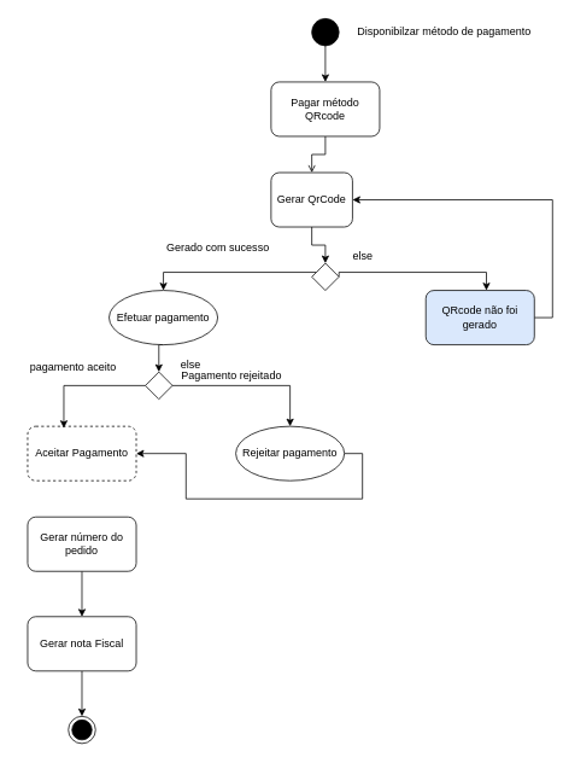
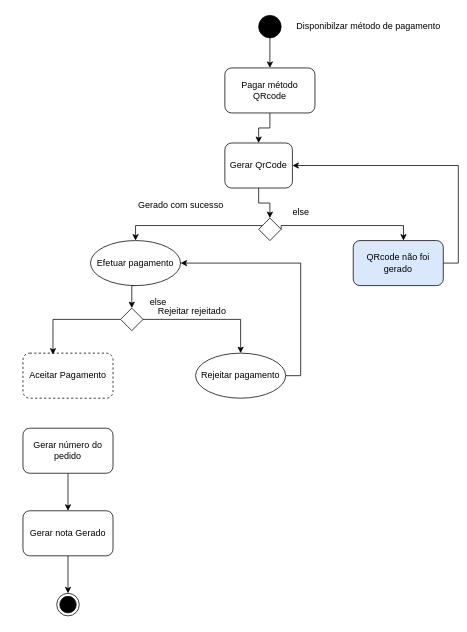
  <mxCell id="0" />
  <mxCell id="1" parent="0" />
  <mxCell id="2" style="edgeStyle=orthogonalEdgeStyle;rounded=0;orthogonalLoop=1;jettySize=auto;html=1;exitX=0.5;exitY=1;exitDx=0;exitDy=0;entryX=0.5;entryY=0;entryDx=0;entryDy=0;" edge="1" parent="1" source="3" target="6"><mxGeometry relative="1" as="geometry" /></mxCell>
  <mxCell id="3" value="" style="ellipse;fillColor=strokeColor;html=1;" vertex="1" parent="1"><mxGeometry x="344" y="20" width="30" height="30" as="geometry" /></mxCell>
  <mxCell id="4" value="" style="ellipse;html=1;shape=endState;fillColor=strokeColor;" vertex="1" parent="1"><mxGeometry x="75" y="790" width="30" height="30" as="geometry" /></mxCell>
- <mxCell id="5" style="edgeStyle=orthogonalEdgeStyle;rounded=0;orthogonalLoop=1;jettySize=auto;html=1;exitX=0.5;exitY=1;exitDx=0;exitDy=0;endArrow=open;" edge="1" parent="1" source="6" target="12"><mxGeometry relative="1" as="geometry" /></mxCell>
+ <mxCell id="5" style="edgeStyle=orthogonalEdgeStyle;rounded=0;orthogonalLoop=1;jettySize=auto;html=1;exitX=0.5;exitY=1;exitDx=0;exitDy=0;" edge="1" parent="1" source="6" target="12"><mxGeometry relative="1" as="geometry" /></mxCell>
  <mxCell id="6" value="Pagar método QRcode" style="rounded=1;whiteSpace=wrap;html=1;" vertex="1" parent="1"><mxGeometry x="299" y="90" width="120" height="60" as="geometry" /></mxCell>
  <mxCell id="7" value="Disponibilzar método de pagamento" style="text;html=1;align=center;verticalAlign=middle;resizable=0;points=[];autosize=1;strokeColor=none;fillColor=none;" vertex="1" parent="1"><mxGeometry x="380" y="20" width="220" height="30" as="geometry" /></mxCell>
  <mxCell id="8" style="edgeStyle=orthogonalEdgeStyle;rounded=0;orthogonalLoop=1;jettySize=auto;html=1;entryX=0.5;entryY=0;entryDx=0;entryDy=0;" edge="1" parent="1" source="10" target="14"><mxGeometry relative="1" as="geometry"><Array as="points"><mxPoint x="180" y="300" /></Array></mxGeometry></mxCell>
  <mxCell id="9" style="edgeStyle=orthogonalEdgeStyle;rounded=0;orthogonalLoop=1;jettySize=auto;html=1;exitX=1;exitY=0.5;exitDx=0;exitDy=0;entryX=0.558;entryY=0;entryDx=0;entryDy=0;entryPerimeter=0;" edge="1" parent="1" source="10" target="16"><mxGeometry relative="1" as="geometry"><mxPoint x="540" y="305" as="targetPoint" /><Array as="points"><mxPoint x="374" y="300" /><mxPoint x="537" y="300" /></Array></mxGeometry></mxCell>
  <mxCell id="10" value="" style="rhombus;" vertex="1" parent="1"><mxGeometry x="344" y="290" width="30" height="30" as="geometry" /></mxCell>
  <mxCell id="11" style="edgeStyle=orthogonalEdgeStyle;rounded=0;orthogonalLoop=1;jettySize=auto;html=1;exitX=0.5;exitY=1;exitDx=0;exitDy=0;entryX=0.5;entryY=0;entryDx=0;entryDy=0;" edge="1" parent="1" source="12" target="10"><mxGeometry relative="1" as="geometry" /></mxCell>
  <mxCell id="12" value="Gerar QrCode" style="rounded=1;whiteSpace=wrap;html=1;" vertex="1" parent="1"><mxGeometry x="299" y="190" width="90" height="60" as="geometry" /></mxCell>
  <mxCell id="13" style="edgeStyle=orthogonalEdgeStyle;rounded=0;orthogonalLoop=1;jettySize=auto;html=1;exitX=0.5;exitY=1;exitDx=0;exitDy=0;entryX=0.5;entryY=0;entryDx=0;entryDy=0;" edge="1" parent="1" source="14" target="27"><mxGeometry relative="1" as="geometry" /></mxCell>
  <mxCell id="14" value="Efetuar pagamento" style="ellipse;whiteSpace=wrap;html=1;" vertex="1" parent="1"><mxGeometry x="120" y="320" width="120" height="60" as="geometry" /></mxCell>
  <mxCell id="15" style="edgeStyle=orthogonalEdgeStyle;rounded=0;orthogonalLoop=1;jettySize=auto;html=1;exitX=1;exitY=0.5;exitDx=0;exitDy=0;entryX=1;entryY=0.5;entryDx=0;entryDy=0;" edge="1" parent="1" source="16" target="12"><mxGeometry relative="1" as="geometry" /></mxCell>
  <mxCell id="16" value="QRcode não foi gerado" style="rounded=1;whiteSpace=wrap;html=1;fillColor=#dae8fc;" vertex="1" parent="1"><mxGeometry x="470" y="320" width="120" height="60" as="geometry" /></mxCell>
  <mxCell id="17" value="Gerado com sucesso" style="text;html=1;align=center;verticalAlign=middle;resizable=0;points=[];autosize=1;strokeColor=none;fillColor=none;" vertex="1" parent="1"><mxGeometry x="170" y="258" width="140" height="30" as="geometry" /></mxCell>
  <mxCell id="18" value="else" style="text;html=1;align=center;verticalAlign=middle;resizable=0;points=[];autosize=1;strokeColor=none;fillColor=none;" vertex="1" parent="1"><mxGeometry x="375" y="268" width="50" height="30" as="geometry" /></mxCell>
  <mxCell id="19" style="edgeStyle=orthogonalEdgeStyle;rounded=0;orthogonalLoop=1;jettySize=auto;html=1;exitX=1;exitY=0.5;exitDx=0;exitDy=0;" edge="1" parent="1"><mxGeometry relative="1" as="geometry" /></mxCell>
  <mxCell id="20" style="edgeStyle=orthogonalEdgeStyle;rounded=0;orthogonalLoop=1;jettySize=auto;html=1;exitX=0.5;exitY=1;exitDx=0;exitDy=0;entryX=0.5;entryY=0;entryDx=0;entryDy=0;" edge="1" parent="1" source="22" target="24"><mxGeometry relative="1" as="geometry" /></mxCell>
- <mxCell id="21" value="Pagamento rejeitado" style="text;html=1;align=center;verticalAlign=middle;resizable=0;points=[];autosize=1;strokeColor=none;fillColor=none;" vertex="1" parent="1"><mxGeometry x="190" y="400" width="130" height="30" as="geometry" /></mxCell>
+ <mxCell id="21" value="Rejeitar rejeitado" style="text;html=1;align=center;verticalAlign=middle;resizable=0;points=[];autosize=1;strokeColor=none;fillColor=none;" vertex="1" parent="1"><mxGeometry x="190" y="400" width="130" height="30" as="geometry" /></mxCell>
  <mxCell id="22" value="Gerar número do pedido" style="rounded=1;whiteSpace=wrap;html=1;" vertex="1" parent="1"><mxGeometry x="30" y="570" width="120" height="60" as="geometry" /></mxCell>
  <mxCell id="23" style="edgeStyle=orthogonalEdgeStyle;rounded=0;orthogonalLoop=1;jettySize=auto;html=1;exitX=0.5;exitY=1;exitDx=0;exitDy=0;entryX=0.5;entryY=0;entryDx=0;entryDy=0;" edge="1" parent="1" source="24" target="4"><mxGeometry relative="1" as="geometry" /></mxCell>
- <mxCell id="24" value="Gerar nota Fiscal" style="rounded=1;whiteSpace=wrap;html=1;" vertex="1" parent="1"><mxGeometry x="30" y="680" width="120" height="60" as="geometry" /></mxCell>
+ <mxCell id="24" value="Gerar nota Gerado" style="rounded=1;whiteSpace=wrap;html=1;" vertex="1" parent="1"><mxGeometry x="30" y="680" width="120" height="60" as="geometry" /></mxCell>
  <mxCell id="25" value="Aceitar Pagamento" style="rounded=1;whiteSpace=wrap;html=1;dashed=1;" vertex="1" parent="1"><mxGeometry x="30" y="470" width="120" height="60" as="geometry" /></mxCell>
  <mxCell id="26" style="edgeStyle=orthogonalEdgeStyle;rounded=0;orthogonalLoop=1;jettySize=auto;html=1;exitX=1;exitY=0.5;exitDx=0;exitDy=0;entryX=0.5;entryY=0;entryDx=0;entryDy=0;" edge="1" parent="1" source="27" target="31"><mxGeometry relative="1" as="geometry" /></mxCell>
  <mxCell id="27" value="" style="rhombus;" vertex="1" parent="1"><mxGeometry x="160" y="410" width="30" height="30" as="geometry" /></mxCell>
  <mxCell id="28" style="edgeStyle=orthogonalEdgeStyle;rounded=0;orthogonalLoop=1;jettySize=auto;html=1;exitX=0;exitY=0.5;exitDx=0;exitDy=0;entryX=0.333;entryY=0.033;entryDx=0;entryDy=0;entryPerimeter=0;" edge="1" parent="1" source="27" target="25"><mxGeometry relative="1" as="geometry" /></mxCell>
- <mxCell id="29" value="pagamento aceito" style="text;html=1;align=center;verticalAlign=middle;resizable=0;points=[];autosize=1;strokeColor=none;fillColor=none;" vertex="1" parent="1"><mxGeometry x="20" y="390" width="120" height="30" as="geometry" /></mxCell>
- <mxCell id="30" style="edgeStyle=orthogonalEdgeStyle;rounded=0;orthogonalLoop=1;jettySize=auto;html=1;exitX=1;exitY=0.5;exitDx=0;exitDy=0;" edge="1" parent="1" source="31" target="25"><mxGeometry relative="1" as="geometry" /></mxCell>
+ <mxCell id="30" style="edgeStyle=orthogonalEdgeStyle;rounded=0;orthogonalLoop=1;jettySize=auto;html=1;exitX=1;exitY=0.5;exitDx=0;exitDy=0;entryX=1;entryY=0.5;entryDx=0;entryDy=0;" edge="1" parent="1" source="31" target="14"><mxGeometry relative="1" as="geometry" /></mxCell>
  <mxCell id="31" value="Rejeitar pagamento" style="ellipse;whiteSpace=wrap;html=1;" vertex="1" parent="1"><mxGeometry x="260" y="470" width="120" height="60" as="geometry" /></mxCell>
  <mxCell id="32" value="else" style="text;html=1;align=center;verticalAlign=middle;resizable=0;points=[];autosize=1;strokeColor=none;fillColor=none;" vertex="1" parent="1"><mxGeometry x="185" y="388" width="50" height="30" as="geometry" /></mxCell>
